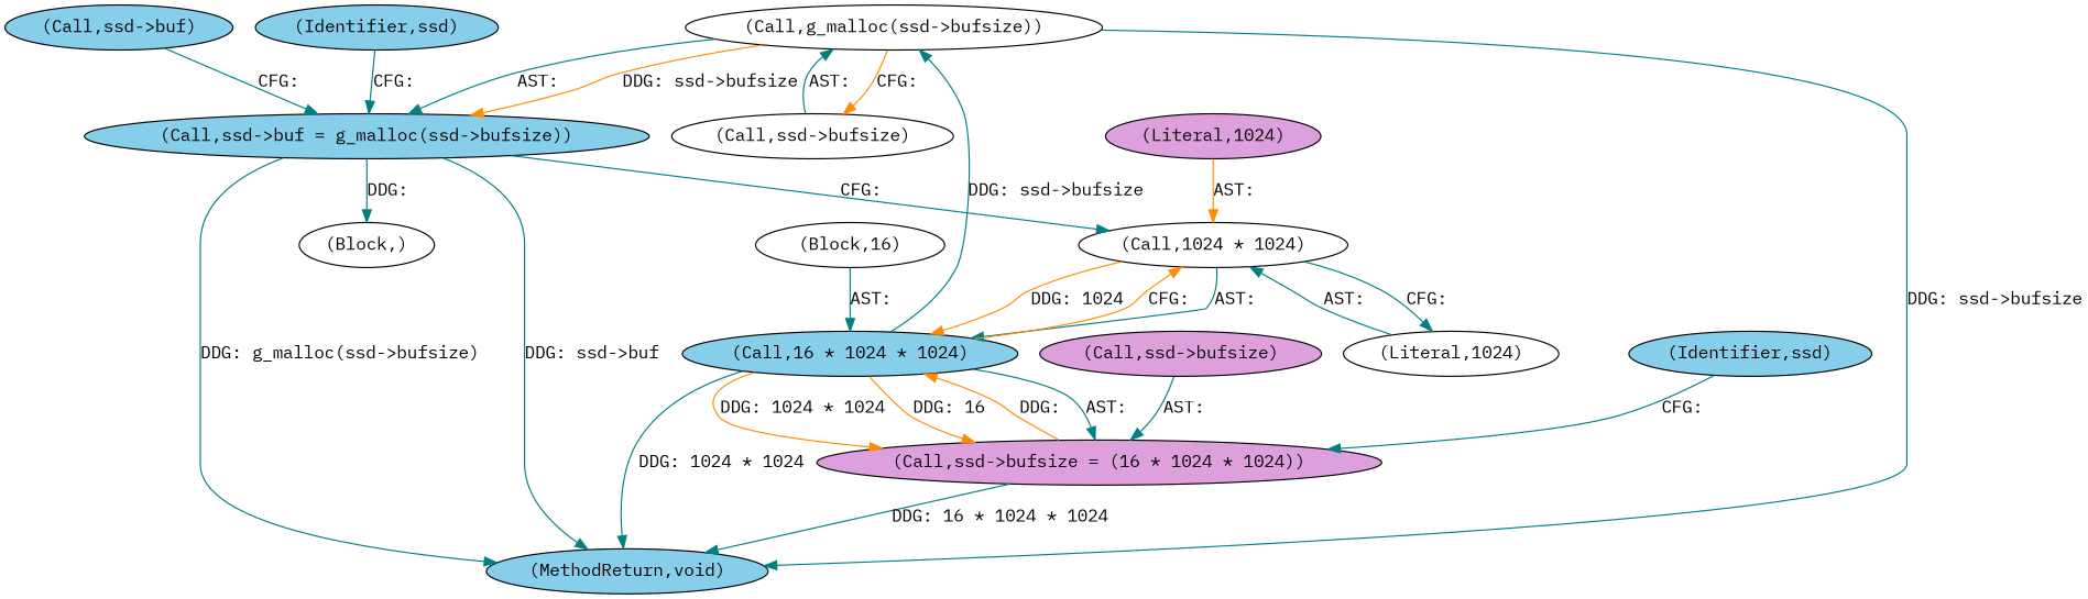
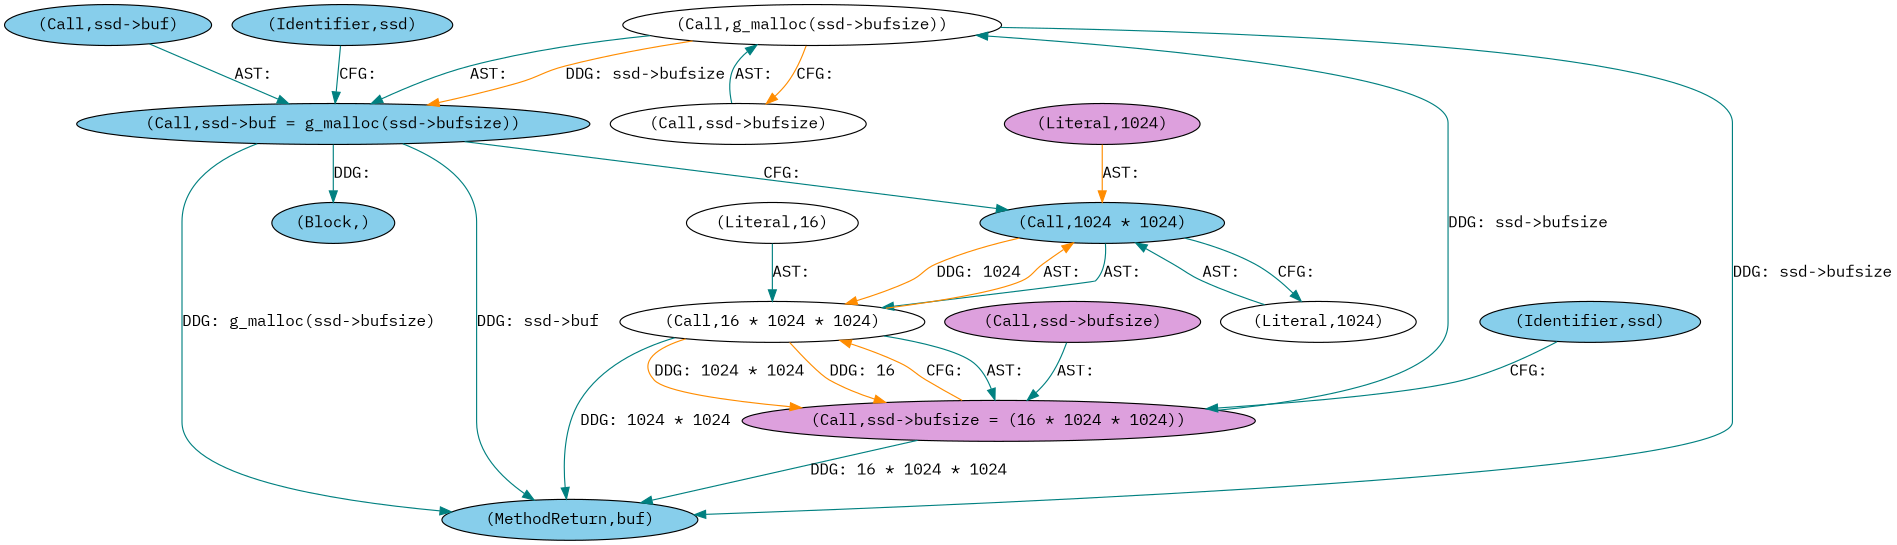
  digraph {
    fontname="IBM Plex Mono"
    node [fillcolor=white fontname="IBM Plex Mono" style=filled]
    edge [color=teal fontname="IBM Plex Mono"]
    n1 [label="(Call,g_malloc(ssd->bufsize))"]
    n2 [fillcolor=skyblue label="(Call,ssd->buf = g_malloc(ssd->bufsize))"]
    n3 [label="(Call,ssd->bufsize)"]
-   n4 [fillcolor=skyblue label="(MethodReturn,void)"]
-   n5 [label="(Block,)"]
-   n6 [label="(Call,1024 * 1024)"]
+   n4 [fillcolor=skyblue label="(MethodReturn,buf)"]
+   n5 [fillcolor=skyblue label="(Block,)"]
+   n6 [fillcolor=skyblue label="(Call,1024 * 1024)"]
    n7 [fillcolor=plum label="(Call,ssd->bufsize = (16 * 1024 * 1024))"]
-   n8 [fillcolor=skyblue label="(Call,16 * 1024 * 1024)"]
+   n8 [label="(Call,16 * 1024 * 1024)"]
    n9 [label="(Literal,1024)"]
    n10 [fillcolor=skyblue label="(Call,ssd->buf)"]
    n11 [fillcolor=plum label="(Call,ssd->bufsize)"]
    n12 [fillcolor=skyblue label="(Identifier,ssd)"]
-   n13 [label="(Block,16)"]
+   n13 [label="(Literal,16)"]
    n14 [fillcolor=plum label="(Literal,1024)"]
    n15 [fillcolor=skyblue label="(Identifier,ssd)"]
    n1 -> n2 [label="AST: "]
    n1 -> n2 [color=darkorange label="DDG: ssd->bufsize"]
    n1 -> n3 [color=darkorange label="CFG: "]
    n1 -> n4 [label="DDG: ssd->bufsize"]
    n2 -> n4 [label="DDG: ssd->buf"]
    n2 -> n4 [label="DDG: g_malloc(ssd->bufsize)"]
    n2 -> n5 [label="DDG: "]
    n2 -> n6 [label="CFG: "]
    n3 -> n1 [label="AST: "]
    n6 -> n8 [label="AST: "]
    n6 -> n8 [color=darkorange label="DDG: 1024"]
    n6 -> n9 [label="CFG: "]
-   n8 -> n1 [label="DDG: ssd->bufsize"]
+   n7 -> n1 [label="DDG: ssd->bufsize"]
    n7 -> n4 [label="DDG: 16 * 1024 * 1024"]
-   n7 -> n8 [color=darkorange label="DDG: "]
+   n7 -> n8 [color=darkorange label="CFG: "]
    n8 -> n4 [label="DDG: 1024 * 1024"]
-   n8 -> n6 [color=darkorange label="CFG: "]
+   n8 -> n6 [color=darkorange label="AST: "]
    n8 -> n7 [label="AST: "]
    n8 -> n7 [color=darkorange label="DDG: 16"]
    n8 -> n7 [color=darkorange label="DDG: 1024 * 1024"]
    n9 -> n6 [label="AST: "]
-   n10 -> n2 [label="CFG: "]
+   n10 -> n2 [label="AST: "]
    n11 -> n7 [label="AST: "]
    n12 -> n2 [label="CFG: "]
    n13 -> n8 [label="AST: "]
    n14 -> n6 [color=darkorange label="AST: "]
    n15 -> n7 [label="CFG: "]
  }
